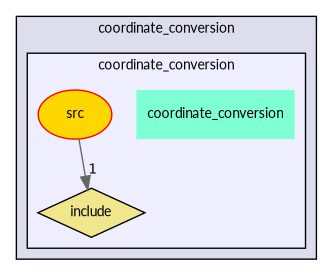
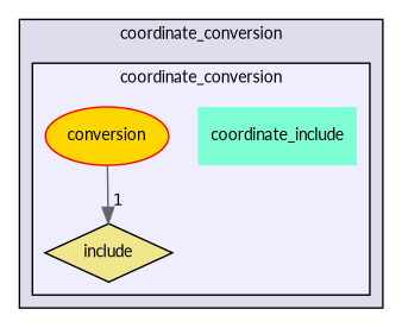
  digraph {
    compound=true
    fontname=Lato
    node [fontname=Lato fontsize=10 style=filled color=black]
-   n1 [label=coordinate_conversion shape=plaintext fillcolor=aquamarine]
+   n1 [label=coordinate_include shape=plaintext fillcolor=aquamarine]
    n2 [fillcolor=khaki label=include shape=diamond]
-   n3 [fillcolor=gold label=src shape=ellipse color=red]
+   n3 [fillcolor=gold label=conversion shape=ellipse color=red]
    subgraph cluster_1 {
      bgcolor="#ddddee"
      fontsize=10
      label=coordinate_conversion
      pencolor=black
      subgraph cluster_2 {
        bgcolor="#eeeeff"
        fontsize=10
        pencolor=black
        n1
        n2
        n3
      }
    }
    n3 -> n2 [headlabel=1 labeldistance=1.5 labelfontname=Helvetica labelfontsize=10 color=gray40 style=solid fontname=Lato]
  }
